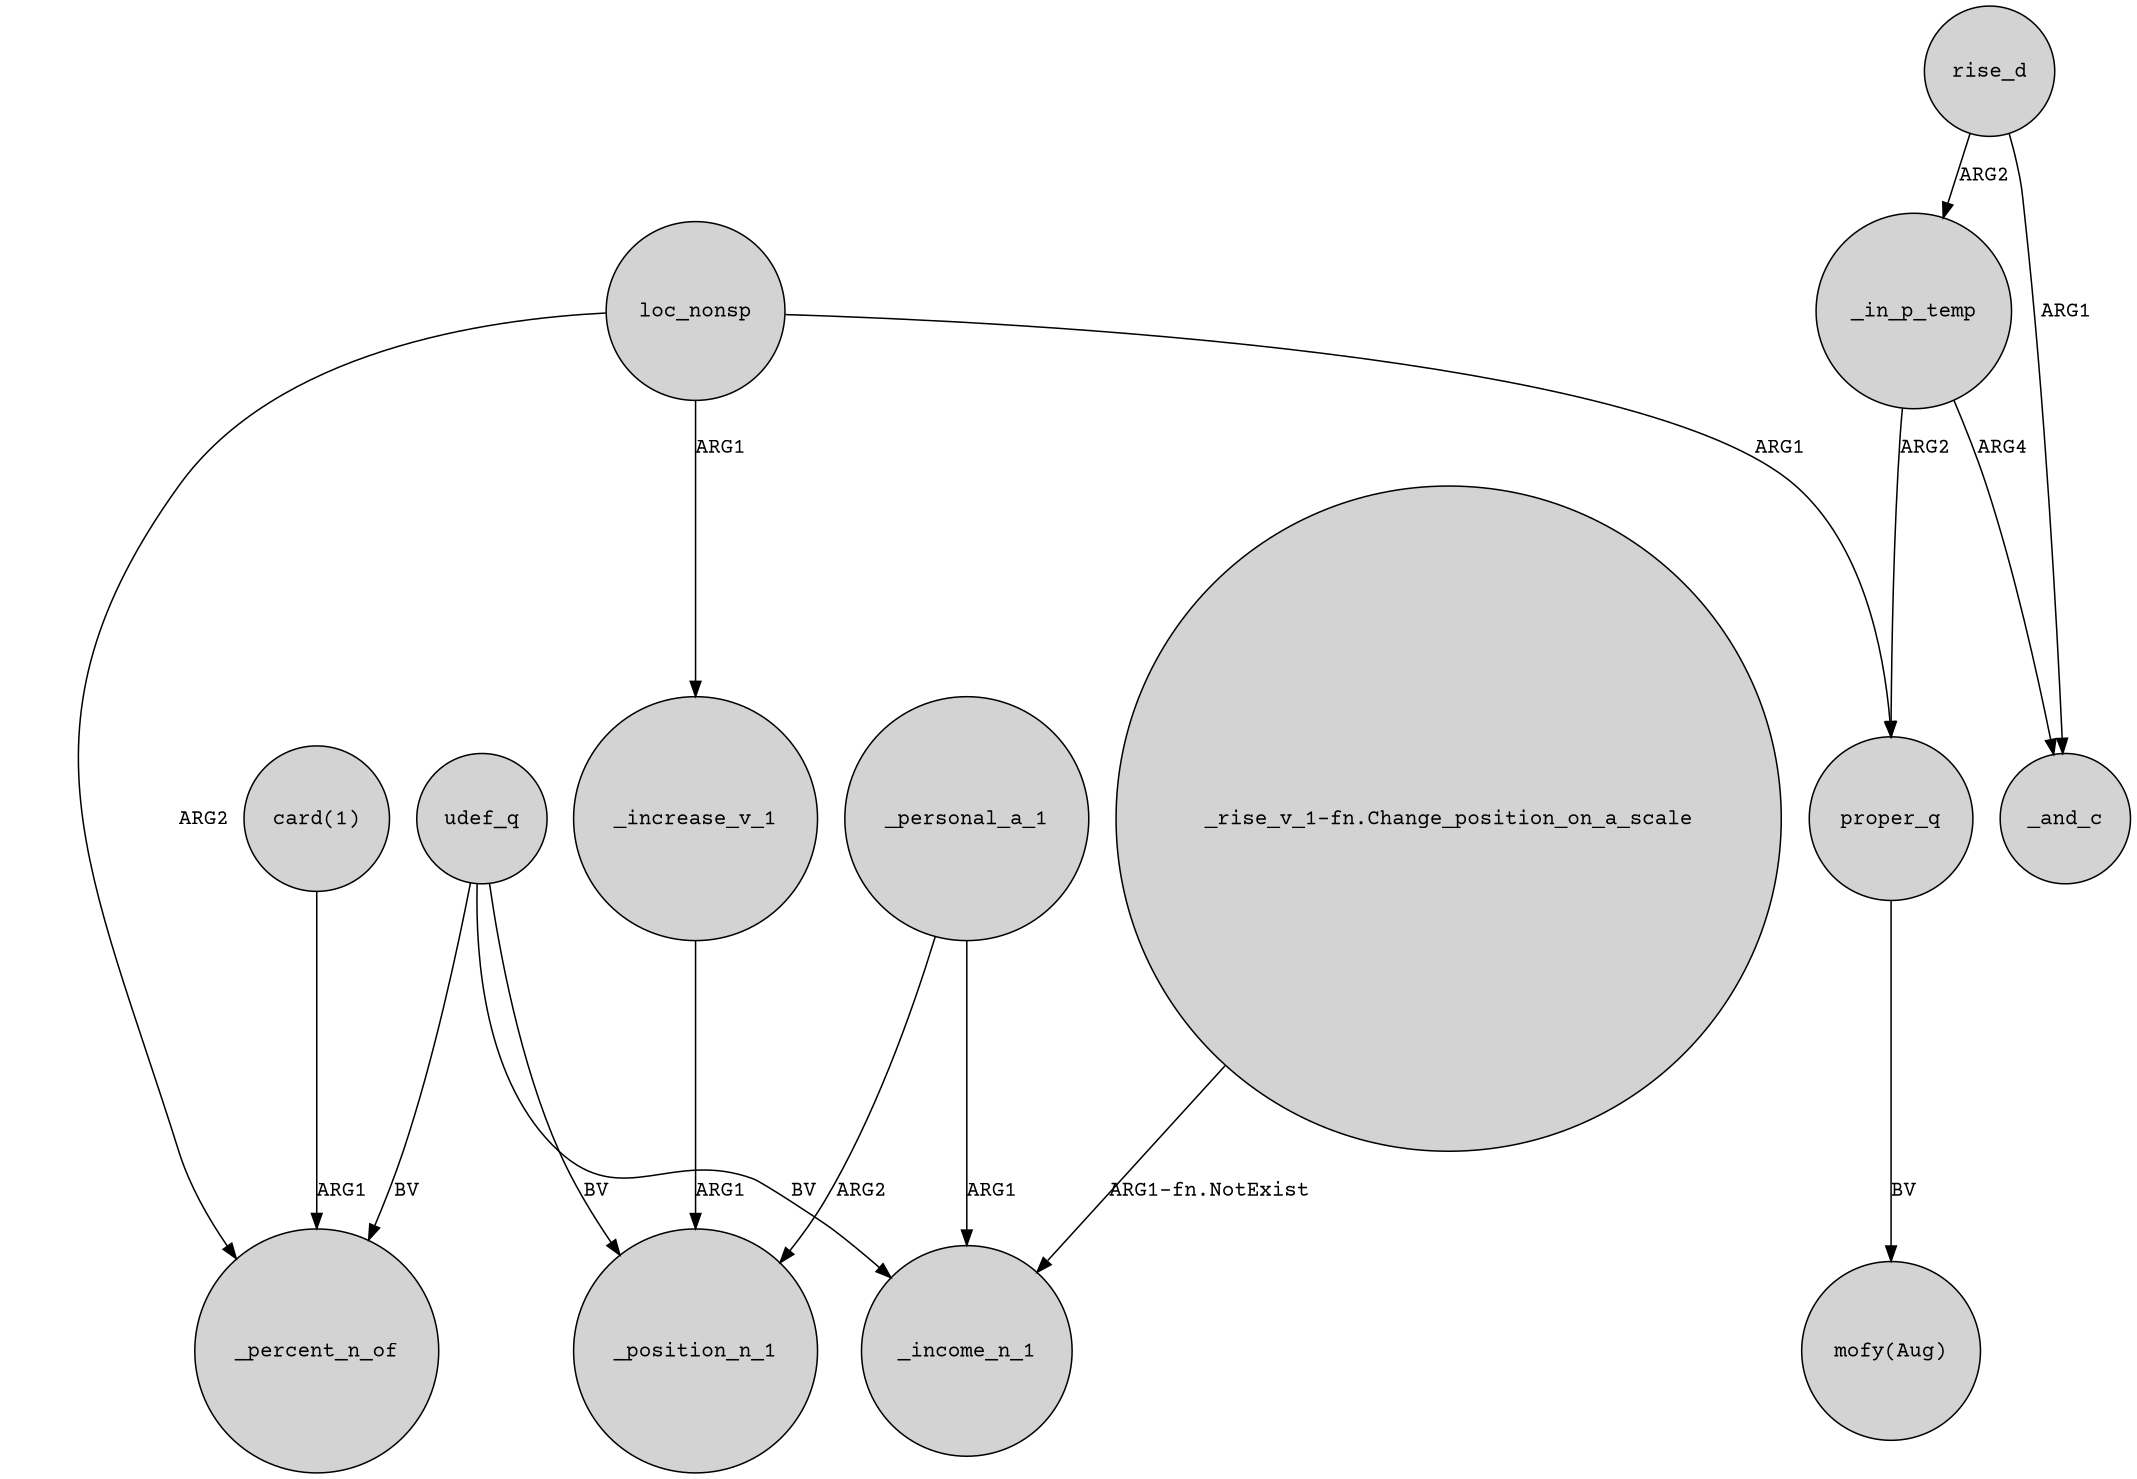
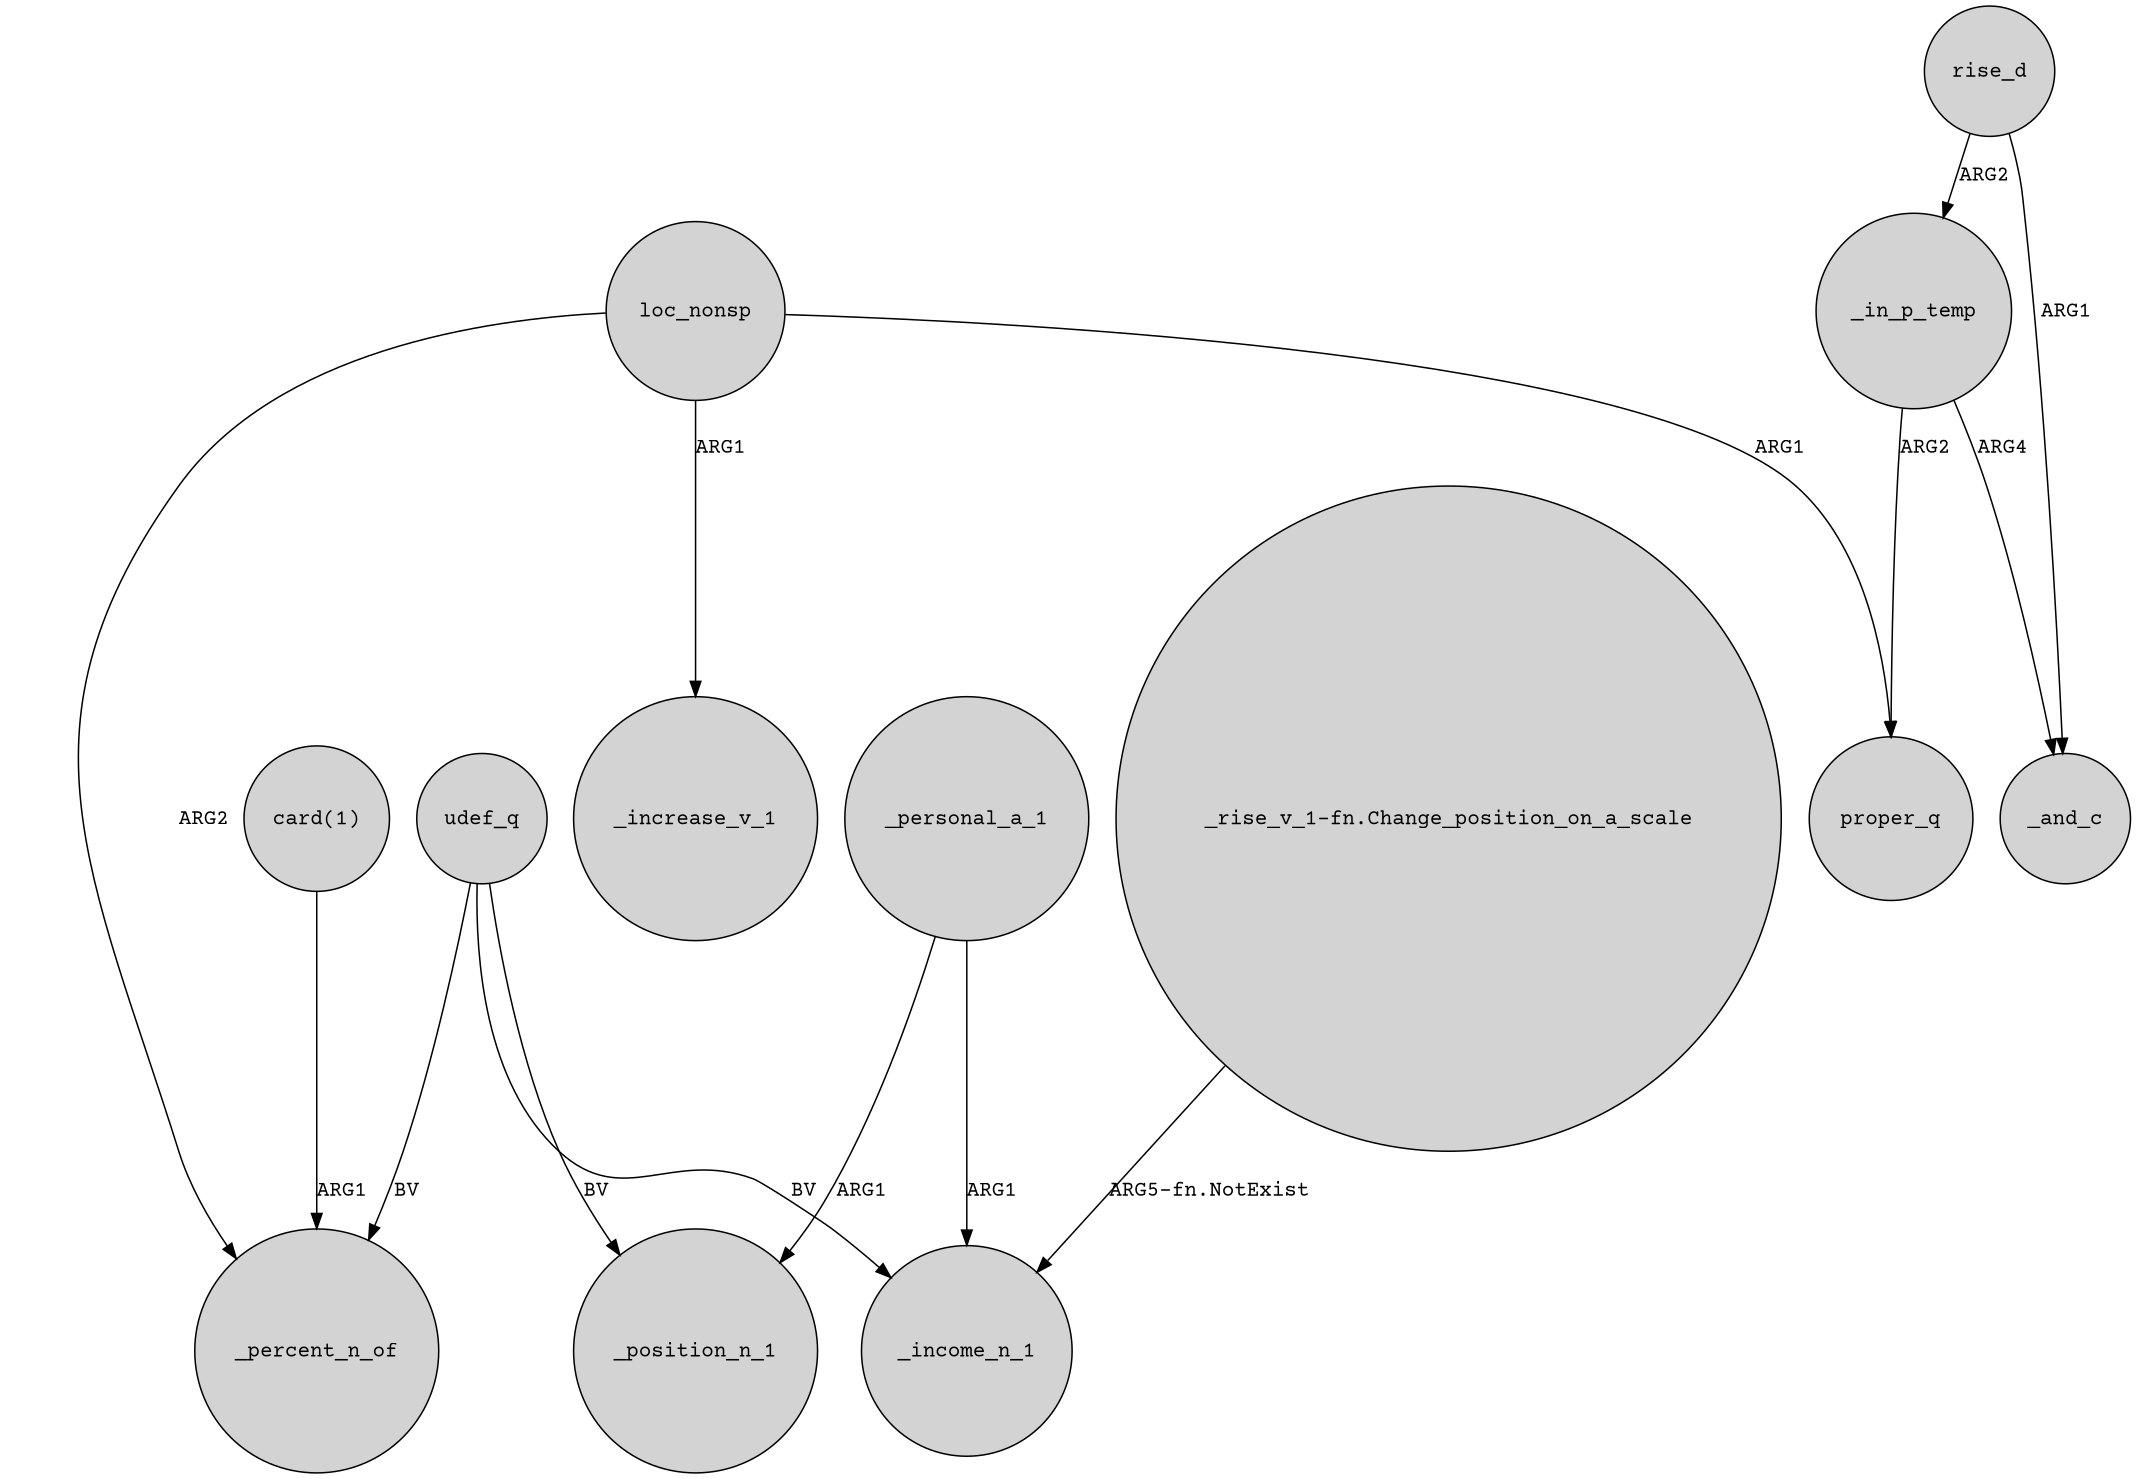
  digraph {
    fontname="Courier Prime"
    node [fontname="Courier Prime" shape=circle style=filled]
    edge [fontname="Courier Prime"]
    "card(1)"
    _percent_n_of
    loc_nonsp
    _increase_v_1
    proper_q
    n6 [label=_position_n_1]
    "_rise_v_1-fn.Change_position_on_a_scale"
    _income_n_1
    _in_p_temp
    _and_c
    n11 [label=rise_d]
    udef_q
-   "mofy(Aug)"
    _personal_a_1
    "card(1)" -> _percent_n_of [label=ARG1]
    loc_nonsp -> _percent_n_of [label=ARG2]
    loc_nonsp -> _increase_v_1 [label=ARG1]
    loc_nonsp -> proper_q [label=ARG1]
-   _increase_v_1 -> n6 [label=ARG1]
-   proper_q -> "mofy(Aug)" [label=BV]
-   "_rise_v_1-fn.Change_position_on_a_scale" -> _income_n_1 [label="ARG1-fn.NotExist"]
+   "_rise_v_1-fn.Change_position_on_a_scale" -> _income_n_1 [label="ARG5-fn.NotExist"]
    _in_p_temp -> proper_q [label=ARG2]
    _in_p_temp -> _and_c [label=ARG4]
    n11 -> _in_p_temp [label=ARG2]
    n11 -> _and_c [label=ARG1]
    udef_q -> _percent_n_of [label=BV]
    udef_q -> n6 [label=BV]
    udef_q -> _income_n_1 [label=BV]
-   _personal_a_1 -> n6 [label=ARG2]
+   _personal_a_1 -> n6 [label=ARG1]
    _personal_a_1 -> _income_n_1 [label=ARG1]
  }
